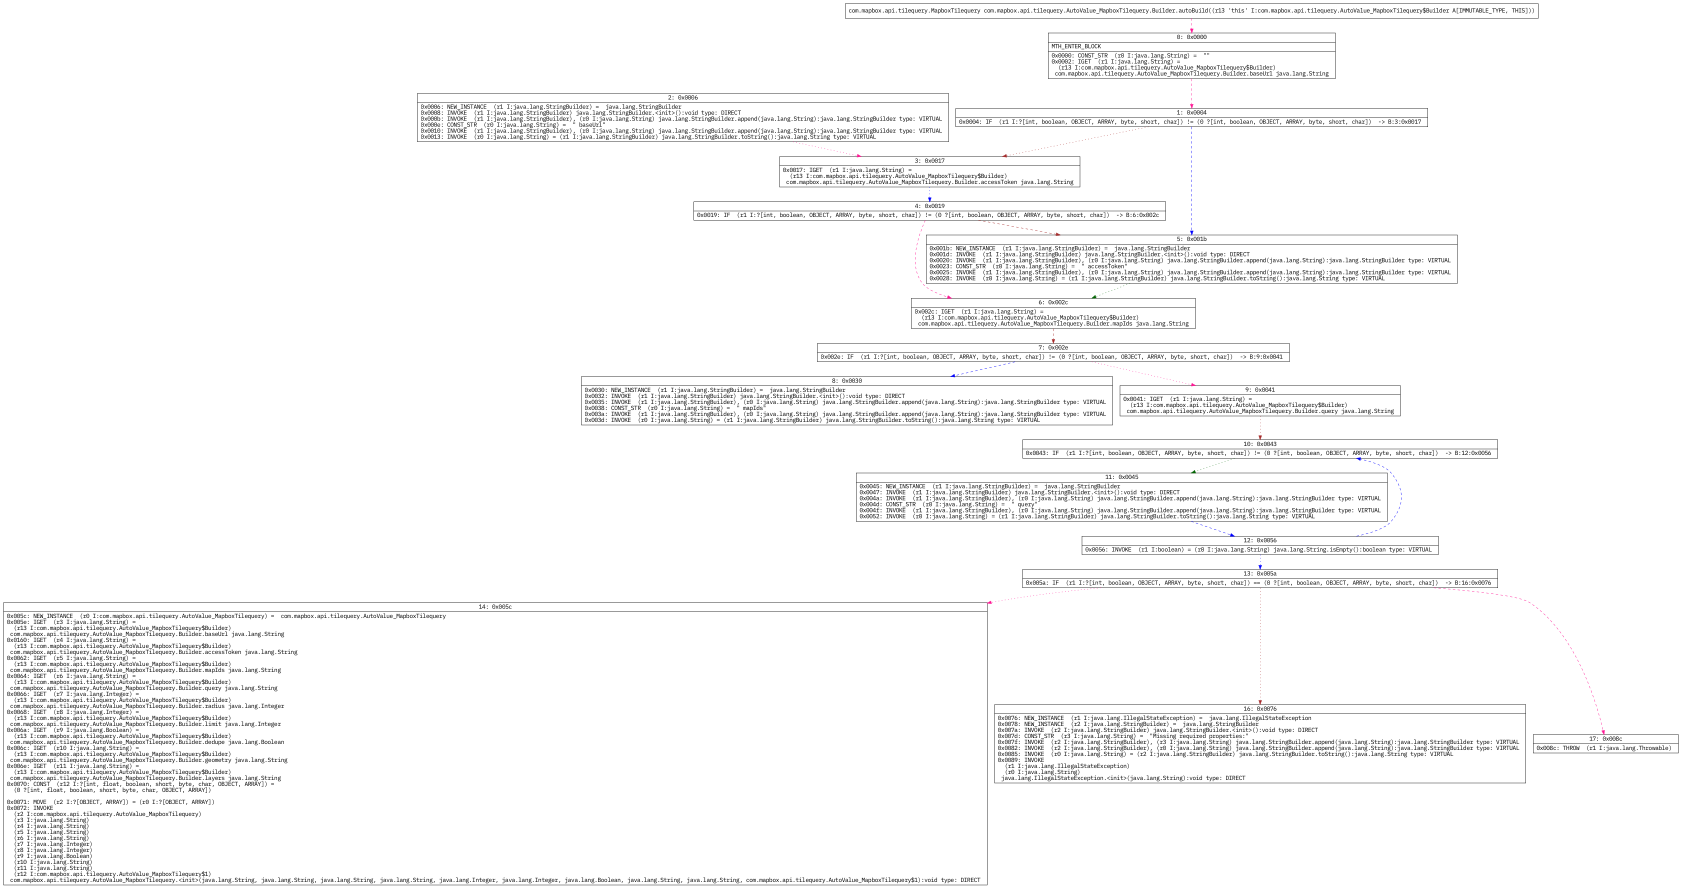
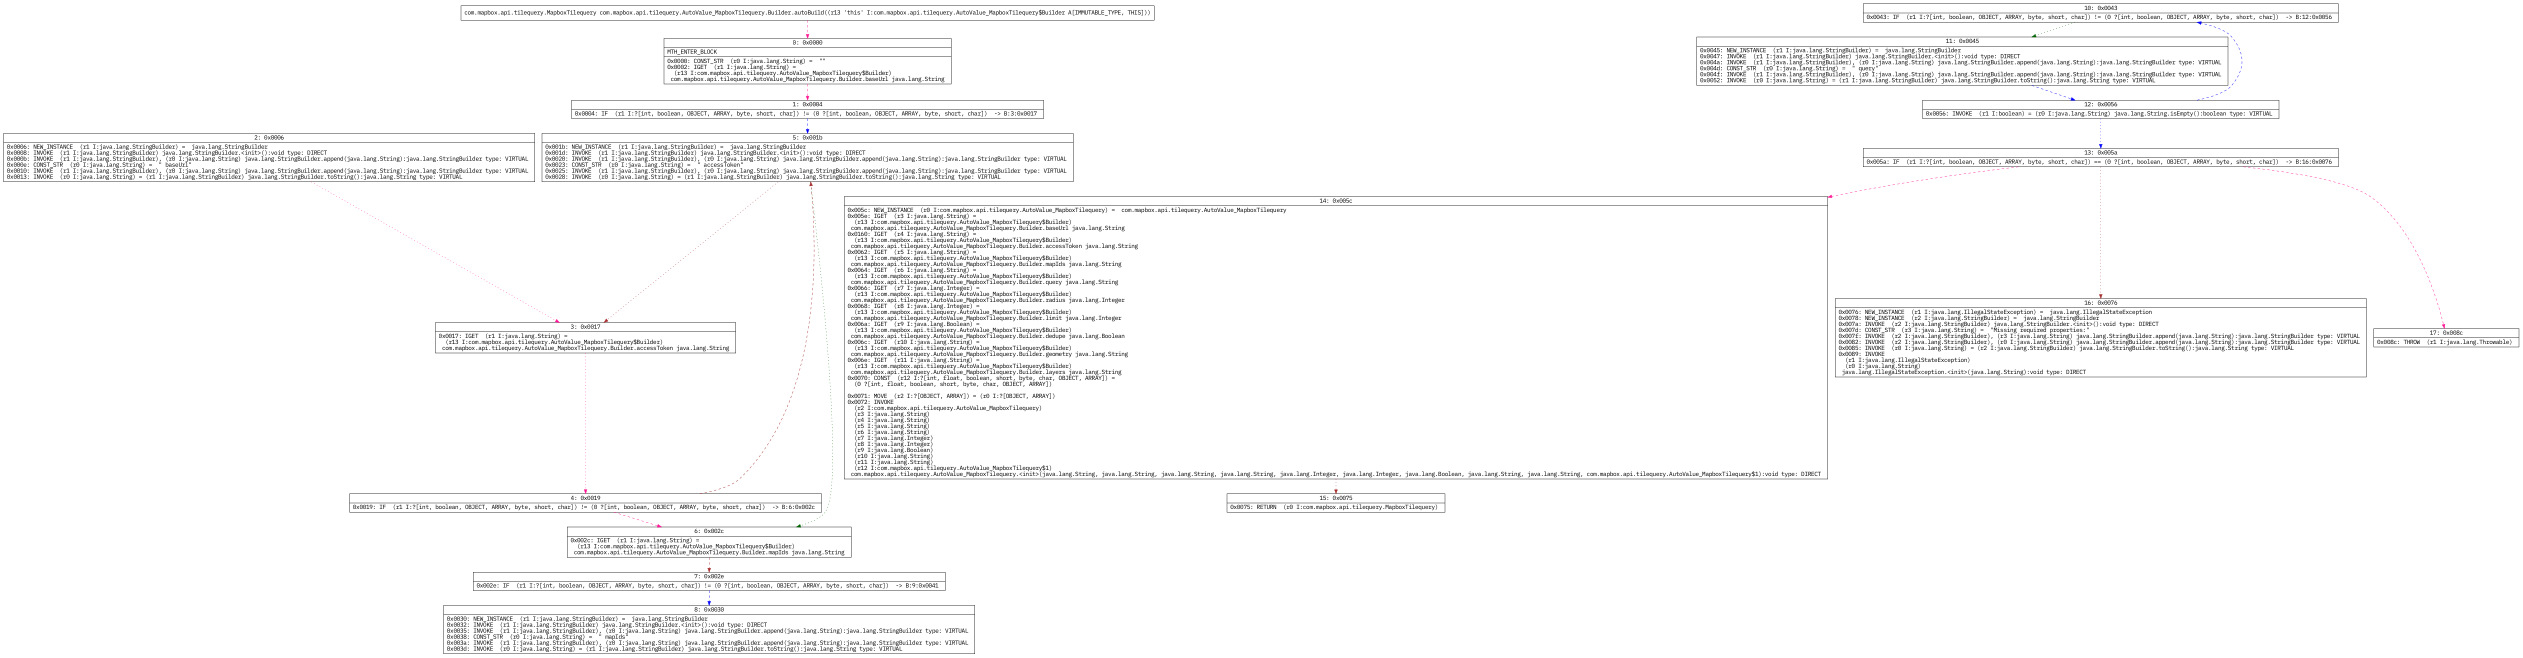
  digraph {
    fontname="IBM Plex Mono"
    node [fontname="IBM Plex Mono" shape=record]
    edge [color=deeppink fontname="IBM Plex Mono" style=dotted]
    n1 [label="{0\:\ 0x0000|MTH_ENTER_BLOCK\l|0x0000: CONST_STR  (r0 I:java.lang.String) =  \"\" \l0x0002: IGET  (r1 I:java.lang.String) = \l  (r13 I:com.mapbox.api.tilequery.AutoValue_MapboxTilequery$Builder)\l com.mapbox.api.tilequery.AutoValue_MapboxTilequery.Builder.baseUrl java.lang.String \l}"]
    n2 [label="{1\:\ 0x0004|0x0004: IF  (r1 I:?[int, boolean, OBJECT, ARRAY, byte, short, char]) != (0 ?[int, boolean, OBJECT, ARRAY, byte, short, char])  \-\> B:3:0x0017 \l}"]
    n3 [label="{3\:\ 0x0017|0x0017: IGET  (r1 I:java.lang.String) = \l  (r13 I:com.mapbox.api.tilequery.AutoValue_MapboxTilequery$Builder)\l com.mapbox.api.tilequery.AutoValue_MapboxTilequery.Builder.accessToken java.lang.String \l}"]
    n4 [label="{5\:\ 0x001b|0x001b: NEW_INSTANCE  (r1 I:java.lang.StringBuilder) =  java.lang.StringBuilder \l0x001d: INVOKE  (r1 I:java.lang.StringBuilder) java.lang.StringBuilder.\<init\>():void type: DIRECT \l0x0020: INVOKE  (r1 I:java.lang.StringBuilder), (r0 I:java.lang.String) java.lang.StringBuilder.append(java.lang.String):java.lang.StringBuilder type: VIRTUAL \l0x0023: CONST_STR  (r0 I:java.lang.String) =  \" accessToken\" \l0x0025: INVOKE  (r1 I:java.lang.StringBuilder), (r0 I:java.lang.String) java.lang.StringBuilder.append(java.lang.String):java.lang.StringBuilder type: VIRTUAL \l0x0028: INVOKE  (r0 I:java.lang.String) = (r1 I:java.lang.StringBuilder) java.lang.StringBuilder.toString():java.lang.String type: VIRTUAL \l}"]
    n5 [label="{2\:\ 0x0006|0x0006: NEW_INSTANCE  (r1 I:java.lang.StringBuilder) =  java.lang.StringBuilder \l0x0008: INVOKE  (r1 I:java.lang.StringBuilder) java.lang.StringBuilder.\<init\>():void type: DIRECT \l0x000b: INVOKE  (r1 I:java.lang.StringBuilder), (r0 I:java.lang.String) java.lang.StringBuilder.append(java.lang.String):java.lang.StringBuilder type: VIRTUAL \l0x000e: CONST_STR  (r0 I:java.lang.String) =  \" baseUrl\" \l0x0010: INVOKE  (r1 I:java.lang.StringBuilder), (r0 I:java.lang.String) java.lang.StringBuilder.append(java.lang.String):java.lang.StringBuilder type: VIRTUAL \l0x0013: INVOKE  (r0 I:java.lang.String) = (r1 I:java.lang.StringBuilder) java.lang.StringBuilder.toString():java.lang.String type: VIRTUAL \l}"]
    n6 [label="{4\:\ 0x0019|0x0019: IF  (r1 I:?[int, boolean, OBJECT, ARRAY, byte, short, char]) != (0 ?[int, boolean, OBJECT, ARRAY, byte, short, char])  \-\> B:6:0x002c \l}"]
    n7 [label="{6\:\ 0x002c|0x002c: IGET  (r1 I:java.lang.String) = \l  (r13 I:com.mapbox.api.tilequery.AutoValue_MapboxTilequery$Builder)\l com.mapbox.api.tilequery.AutoValue_MapboxTilequery.Builder.mapIds java.lang.String \l}"]
    n8 [label="{7\:\ 0x002e|0x002e: IF  (r1 I:?[int, boolean, OBJECT, ARRAY, byte, short, char]) != (0 ?[int, boolean, OBJECT, ARRAY, byte, short, char])  \-\> B:9:0x0041 \l}"]
    n9 [label="{8\:\ 0x0030|0x0030: NEW_INSTANCE  (r1 I:java.lang.StringBuilder) =  java.lang.StringBuilder \l0x0032: INVOKE  (r1 I:java.lang.StringBuilder) java.lang.StringBuilder.\<init\>():void type: DIRECT \l0x0035: INVOKE  (r1 I:java.lang.StringBuilder), (r0 I:java.lang.String) java.lang.StringBuilder.append(java.lang.String):java.lang.StringBuilder type: VIRTUAL \l0x0038: CONST_STR  (r0 I:java.lang.String) =  \" mapIds\" \l0x003a: INVOKE  (r1 I:java.lang.StringBuilder), (r0 I:java.lang.String) java.lang.StringBuilder.append(java.lang.String):java.lang.StringBuilder type: VIRTUAL \l0x003d: INVOKE  (r0 I:java.lang.String) = (r1 I:java.lang.StringBuilder) java.lang.StringBuilder.toString():java.lang.String type: VIRTUAL \l}"]
-   n10 [label="{9\:\ 0x0041|0x0041: IGET  (r1 I:java.lang.String) = \l  (r13 I:com.mapbox.api.tilequery.AutoValue_MapboxTilequery$Builder)\l com.mapbox.api.tilequery.AutoValue_MapboxTilequery.Builder.query java.lang.String \l}"]
    n11 [label="{10\:\ 0x0043|0x0043: IF  (r1 I:?[int, boolean, OBJECT, ARRAY, byte, short, char]) != (0 ?[int, boolean, OBJECT, ARRAY, byte, short, char])  \-\> B:12:0x0056 \l}"]
    n12 [label="{11\:\ 0x0045|0x0045: NEW_INSTANCE  (r1 I:java.lang.StringBuilder) =  java.lang.StringBuilder \l0x0047: INVOKE  (r1 I:java.lang.StringBuilder) java.lang.StringBuilder.\<init\>():void type: DIRECT \l0x004a: INVOKE  (r1 I:java.lang.StringBuilder), (r0 I:java.lang.String) java.lang.StringBuilder.append(java.lang.String):java.lang.StringBuilder type: VIRTUAL \l0x004d: CONST_STR  (r0 I:java.lang.String) =  \" query\" \l0x004f: INVOKE  (r1 I:java.lang.StringBuilder), (r0 I:java.lang.String) java.lang.StringBuilder.append(java.lang.String):java.lang.StringBuilder type: VIRTUAL \l0x0052: INVOKE  (r0 I:java.lang.String) = (r1 I:java.lang.StringBuilder) java.lang.StringBuilder.toString():java.lang.String type: VIRTUAL \l}"]
    n13 [label="{12\:\ 0x0056|0x0056: INVOKE  (r1 I:boolean) = (r0 I:java.lang.String) java.lang.String.isEmpty():boolean type: VIRTUAL \l}"]
    n14 [label="{13\:\ 0x005a|0x005a: IF  (r1 I:?[int, boolean, OBJECT, ARRAY, byte, short, char]) == (0 ?[int, boolean, OBJECT, ARRAY, byte, short, char])  \-\> B:16:0x0076 \l}"]
    n15 [label="{14\:\ 0x005c|0x005c: NEW_INSTANCE  (r0 I:com.mapbox.api.tilequery.AutoValue_MapboxTilequery) =  com.mapbox.api.tilequery.AutoValue_MapboxTilequery \l0x005e: IGET  (r3 I:java.lang.String) = \l  (r13 I:com.mapbox.api.tilequery.AutoValue_MapboxTilequery$Builder)\l com.mapbox.api.tilequery.AutoValue_MapboxTilequery.Builder.baseUrl java.lang.String \l0x0160: IGET  (r4 I:java.lang.String) = \l  (r13 I:com.mapbox.api.tilequery.AutoValue_MapboxTilequery$Builder)\l com.mapbox.api.tilequery.AutoValue_MapboxTilequery.Builder.accessToken java.lang.String \l0x0062: IGET  (r5 I:java.lang.String) = \l  (r13 I:com.mapbox.api.tilequery.AutoValue_MapboxTilequery$Builder)\l com.mapbox.api.tilequery.AutoValue_MapboxTilequery.Builder.mapIds java.lang.String \l0x0064: IGET  (r6 I:java.lang.String) = \l  (r13 I:com.mapbox.api.tilequery.AutoValue_MapboxTilequery$Builder)\l com.mapbox.api.tilequery.AutoValue_MapboxTilequery.Builder.query java.lang.String \l0x0066: IGET  (r7 I:java.lang.Integer) = \l  (r13 I:com.mapbox.api.tilequery.AutoValue_MapboxTilequery$Builder)\l com.mapbox.api.tilequery.AutoValue_MapboxTilequery.Builder.radius java.lang.Integer \l0x0068: IGET  (r8 I:java.lang.Integer) = \l  (r13 I:com.mapbox.api.tilequery.AutoValue_MapboxTilequery$Builder)\l com.mapbox.api.tilequery.AutoValue_MapboxTilequery.Builder.limit java.lang.Integer \l0x006a: IGET  (r9 I:java.lang.Boolean) = \l  (r13 I:com.mapbox.api.tilequery.AutoValue_MapboxTilequery$Builder)\l com.mapbox.api.tilequery.AutoValue_MapboxTilequery.Builder.dedupe java.lang.Boolean \l0x006c: IGET  (r10 I:java.lang.String) = \l  (r13 I:com.mapbox.api.tilequery.AutoValue_MapboxTilequery$Builder)\l com.mapbox.api.tilequery.AutoValue_MapboxTilequery.Builder.geometry java.lang.String \l0x006e: IGET  (r11 I:java.lang.String) = \l  (r13 I:com.mapbox.api.tilequery.AutoValue_MapboxTilequery$Builder)\l com.mapbox.api.tilequery.AutoValue_MapboxTilequery.Builder.layers java.lang.String \l0x0070: CONST  (r12 I:?[int, float, boolean, short, byte, char, OBJECT, ARRAY]) = \l  (0 ?[int, float, boolean, short, byte, char, OBJECT, ARRAY])\l \l0x0071: MOVE  (r2 I:?[OBJECT, ARRAY]) = (r0 I:?[OBJECT, ARRAY]) \l0x0072: INVOKE  \l  (r2 I:com.mapbox.api.tilequery.AutoValue_MapboxTilequery)\l  (r3 I:java.lang.String)\l  (r4 I:java.lang.String)\l  (r5 I:java.lang.String)\l  (r6 I:java.lang.String)\l  (r7 I:java.lang.Integer)\l  (r8 I:java.lang.Integer)\l  (r9 I:java.lang.Boolean)\l  (r10 I:java.lang.String)\l  (r11 I:java.lang.String)\l  (r12 I:com.mapbox.api.tilequery.AutoValue_MapboxTilequery$1)\l com.mapbox.api.tilequery.AutoValue_MapboxTilequery.\<init\>(java.lang.String, java.lang.String, java.lang.String, java.lang.String, java.lang.Integer, java.lang.Integer, java.lang.Boolean, java.lang.String, java.lang.String, com.mapbox.api.tilequery.AutoValue_MapboxTilequery$1):void type: DIRECT \l}"]
    n16 [label="{16\:\ 0x0076|0x0076: NEW_INSTANCE  (r1 I:java.lang.IllegalStateException) =  java.lang.IllegalStateException \l0x0078: NEW_INSTANCE  (r2 I:java.lang.StringBuilder) =  java.lang.StringBuilder \l0x007a: INVOKE  (r2 I:java.lang.StringBuilder) java.lang.StringBuilder.\<init\>():void type: DIRECT \l0x007d: CONST_STR  (r3 I:java.lang.String) =  \"Missing required properties:\" \l0x007f: INVOKE  (r2 I:java.lang.StringBuilder), (r3 I:java.lang.String) java.lang.StringBuilder.append(java.lang.String):java.lang.StringBuilder type: VIRTUAL \l0x0082: INVOKE  (r2 I:java.lang.StringBuilder), (r0 I:java.lang.String) java.lang.StringBuilder.append(java.lang.String):java.lang.StringBuilder type: VIRTUAL \l0x0085: INVOKE  (r0 I:java.lang.String) = (r2 I:java.lang.StringBuilder) java.lang.StringBuilder.toString():java.lang.String type: VIRTUAL \l0x0089: INVOKE  \l  (r1 I:java.lang.IllegalStateException)\l  (r0 I:java.lang.String)\l java.lang.IllegalStateException.\<init\>(java.lang.String):void type: DIRECT \l}"]
    n17 [label="{17\:\ 0x008c|0x008c: THROW  (r1 I:java.lang.Throwable) \l}"]
+   n18 [label="{15\:\ 0x0075|0x0075: RETURN  (r0 I:com.mapbox.api.tilequery.MapboxTilequery) \l}"]
    n19 [label="{com.mapbox.api.tilequery.MapboxTilequery com.mapbox.api.tilequery.AutoValue_MapboxTilequery.Builder.autoBuild((r13 'this' I:com.mapbox.api.tilequery.AutoValue_MapboxTilequery$Builder A[IMMUTABLE_TYPE, THIS])) }"]
    n1 -> n2 [style=dashed]
-   n2 -> n3 [color=brown]
+   n4 -> n3 [color=brown]
    n2 -> n4 [color=blue style=dashed]
-   n3 -> n6 [color=blue]
+   n3 -> n6
    n4 -> n7 [color=darkgreen]
    n5 -> n3
    n6 -> n4 [color=brown style=dashed]
    n6 -> n7 [style=dashed]
    n7 -> n8 [color=brown style=dashed]
    n8 -> n9 [color=blue style=dashed]
-   n8 -> n10
-   n10 -> n11 [color=brown]
    n11 -> n12 [color=darkgreen]
    n12 -> n13 [color=blue style=dashed]
    n13 -> n11 [color=blue style=dashed]
    n13 -> n14 [color=blue]
-   n14 -> n15
+   n14 -> n15 [style=dashed]
    n14 -> n16 [color=brown]
    n14 -> n17 [style=dashed]
+   n15 -> n18 [color=brown]
    n19 -> n1 [style=dashed]
  }
